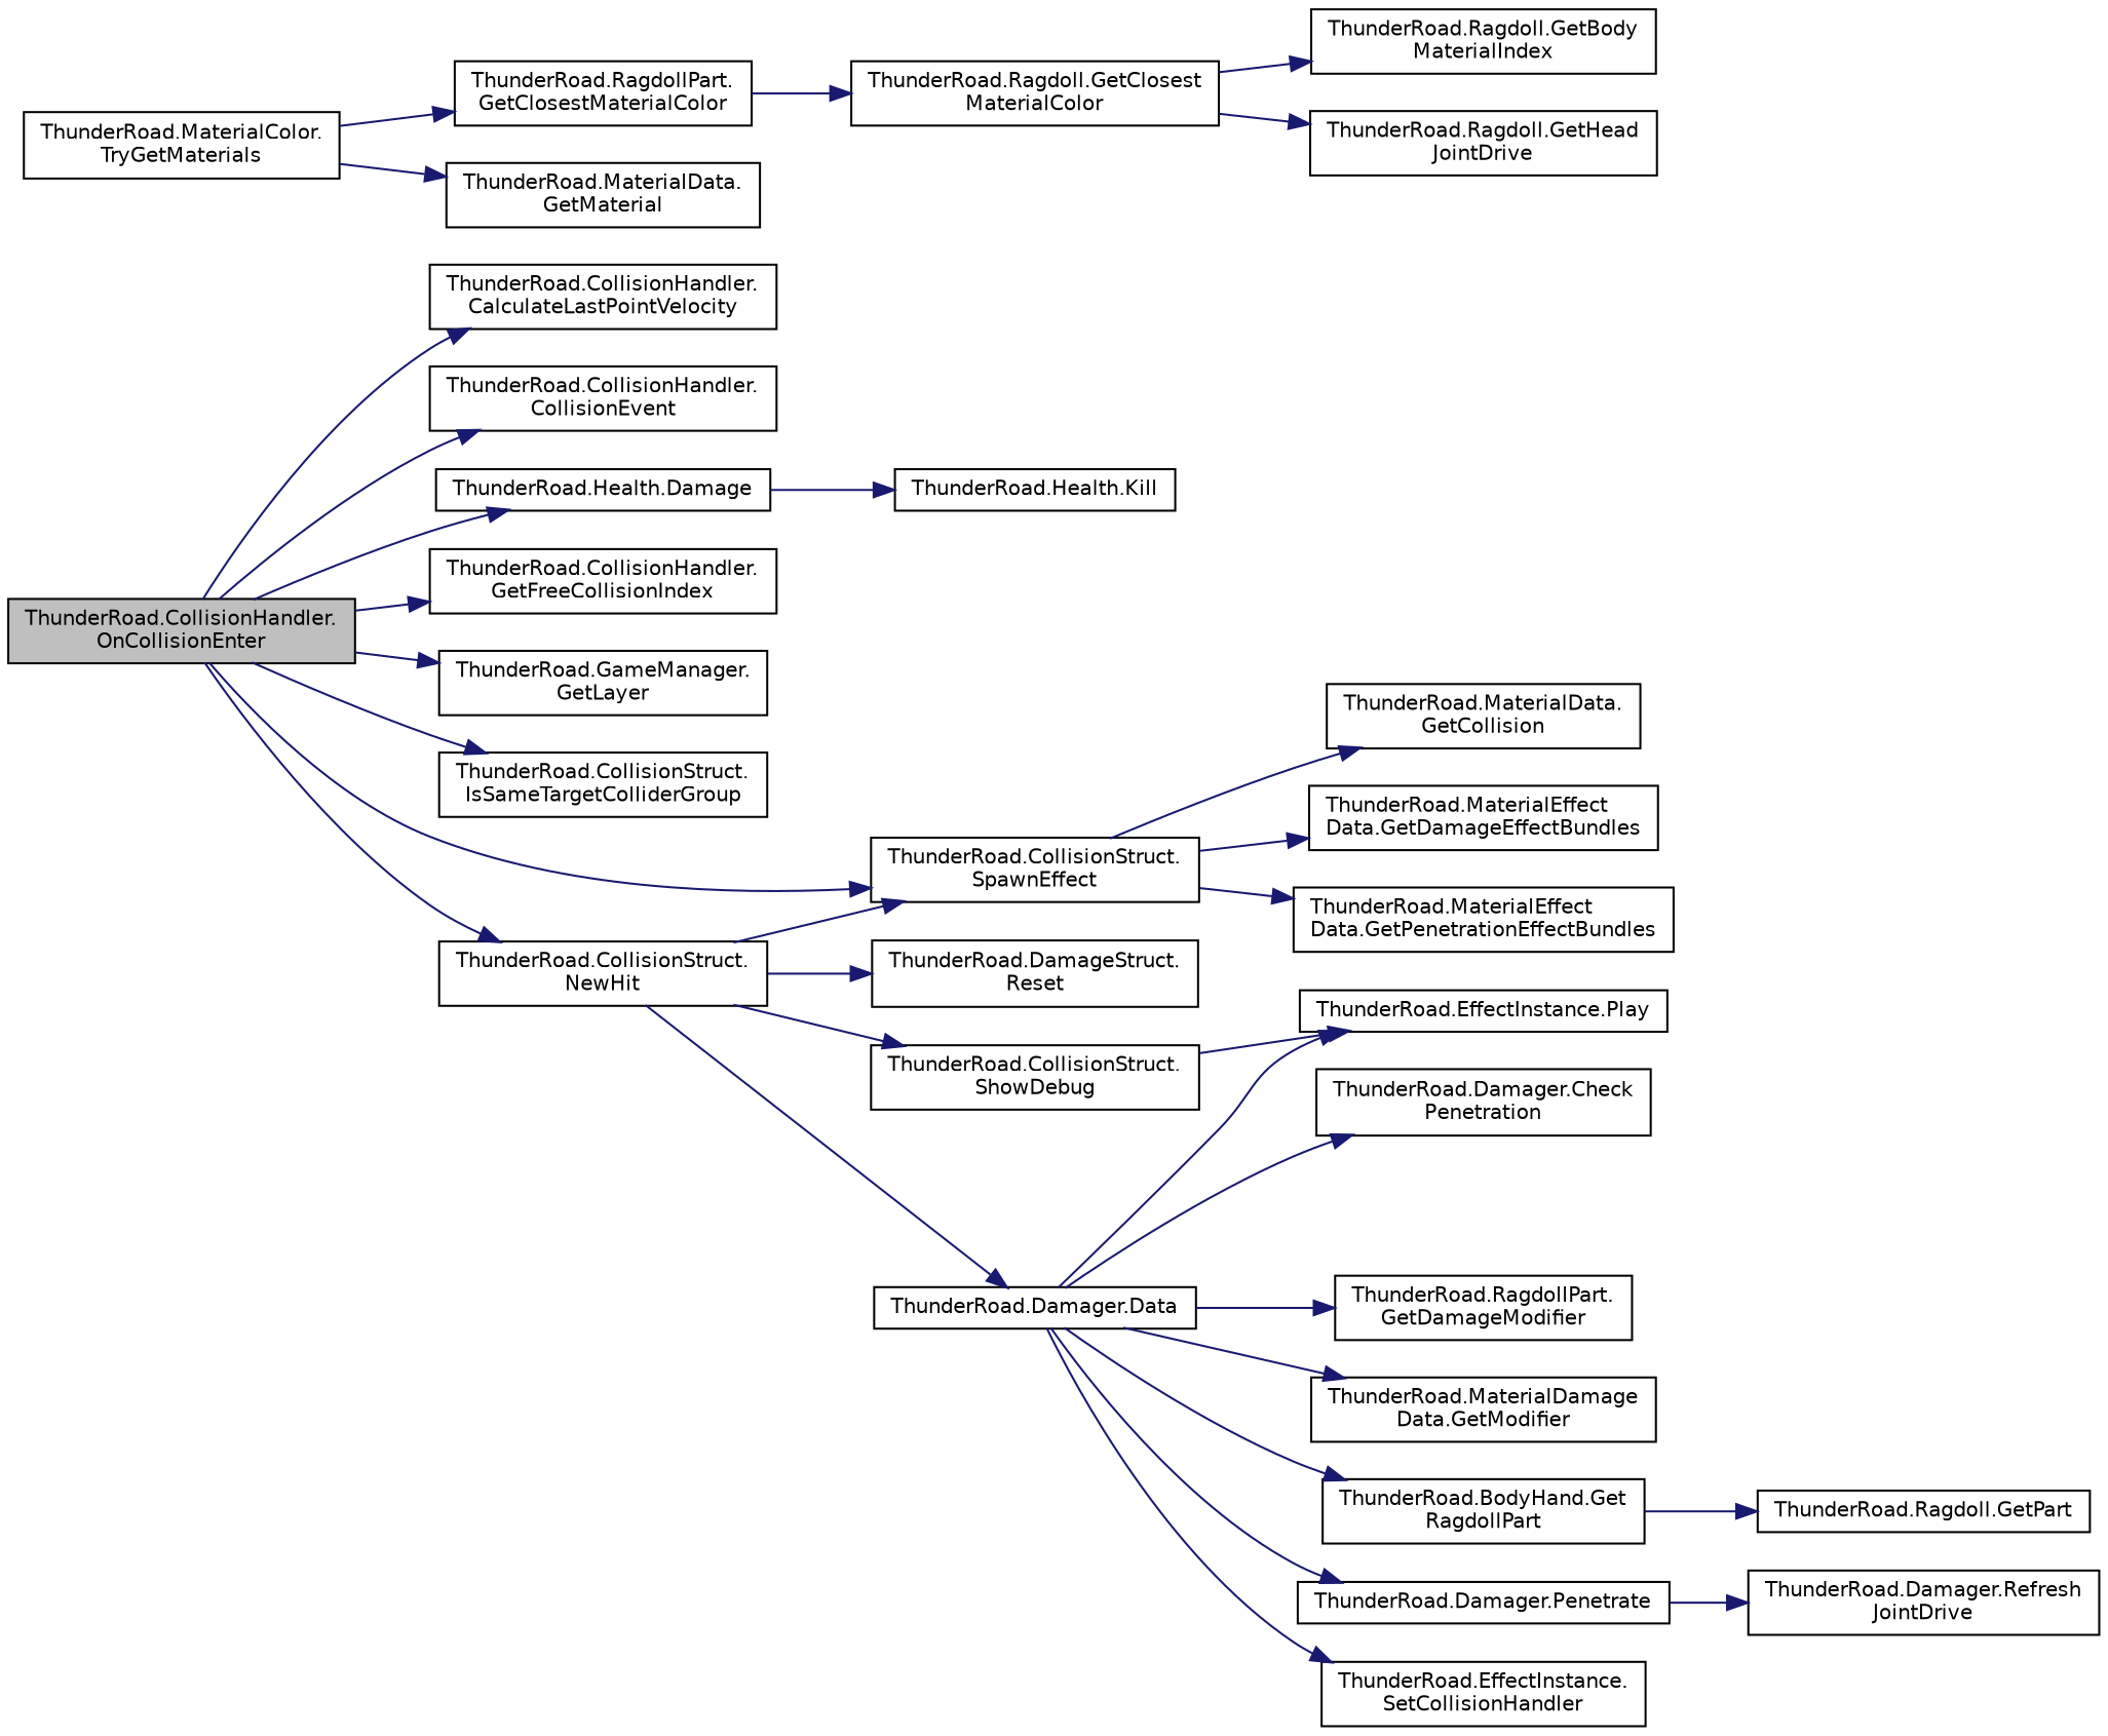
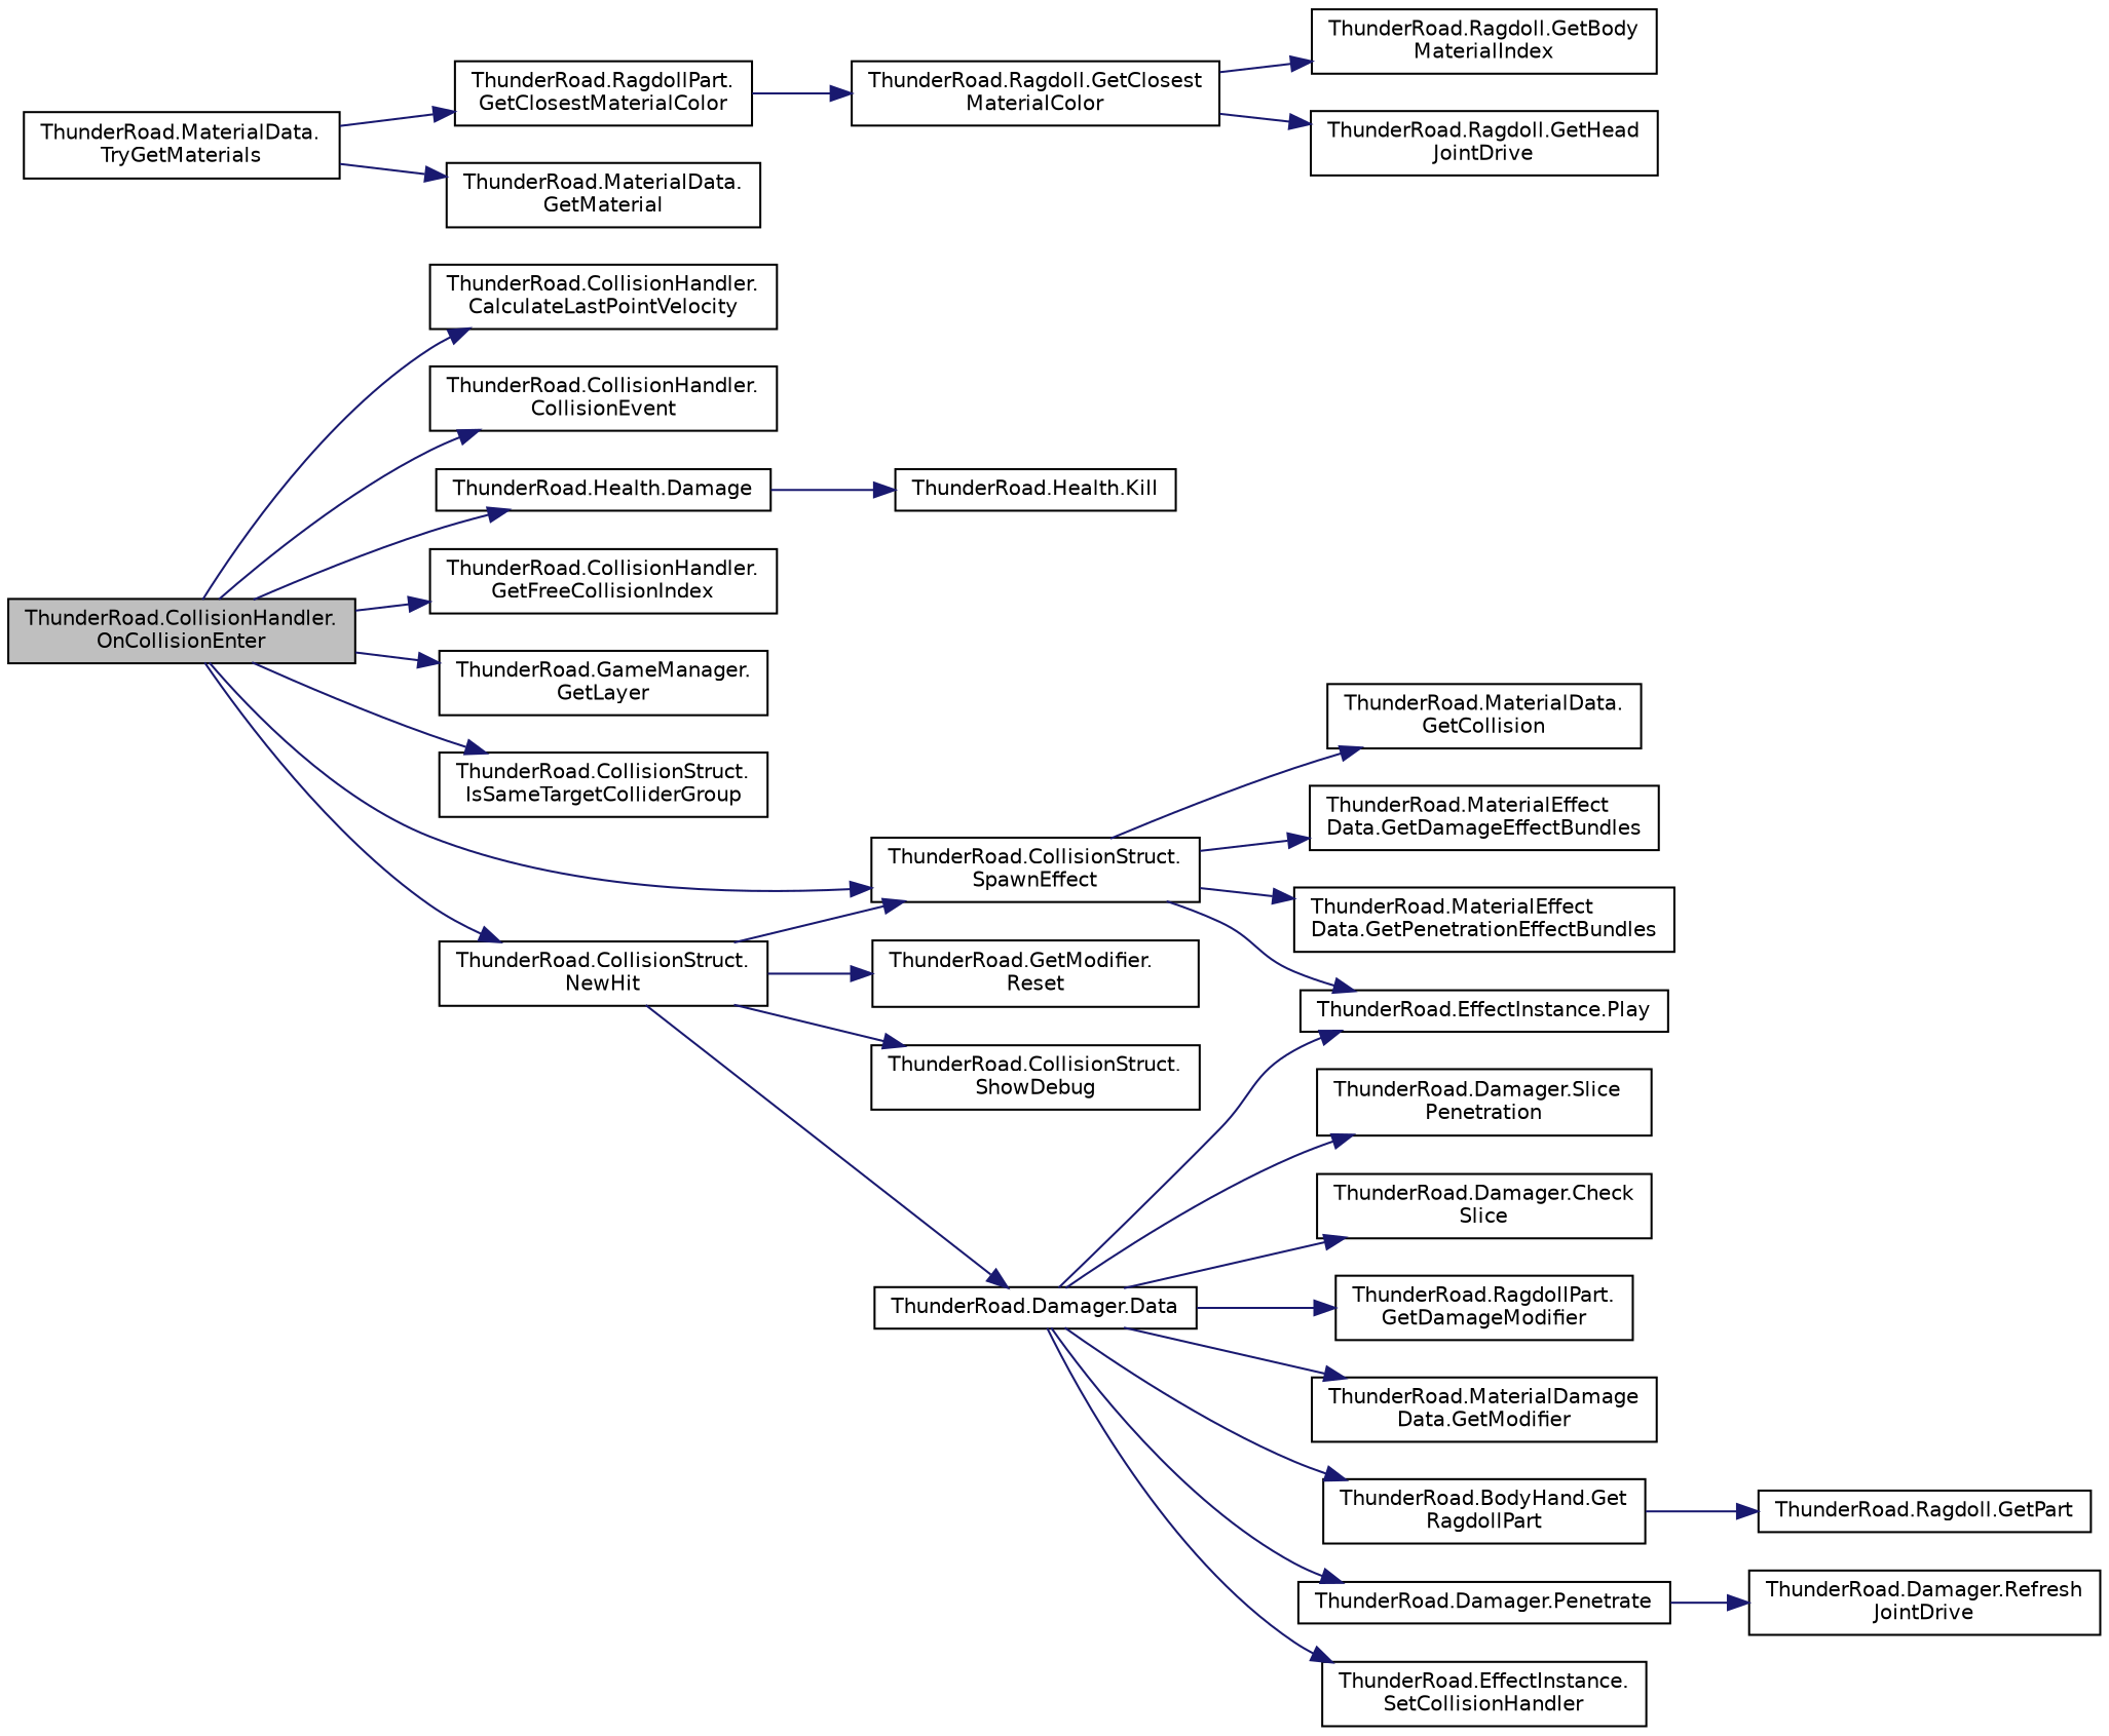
  digraph {
    rankdir=LR
    node [color=black fillcolor=white fontname=Helvetica fontsize=10 shape=record style=filled]
    edge [color=midnightblue fontname=Helvetica fontsize=10 labelfontname=Helvetica labelfontsize=10 style=solid]
    n1 [fillcolor=grey75 fontcolor=black height=0.2 label="ThunderRoad.CollisionHandler.\lOnCollisionEnter" width=0.4]
    n2 [height=0.2 label="ThunderRoad.CollisionHandler.\lCalculateLastPointVelocity" width=0.4]
    n3 [height=0.2 label="ThunderRoad.CollisionHandler.\lCollisionEvent" width=0.4]
    n4 [height=0.2 label="ThunderRoad.Health.Damage" width=0.4]
    n5 [height=0.2 label="ThunderRoad.CollisionHandler.\lGetFreeCollisionIndex" width=0.4]
    n6 [height=0.2 label="ThunderRoad.GameManager.\lGetLayer" width=0.4]
    n7 [height=0.2 label="ThunderRoad.CollisionStruct.\lIsSameTargetColliderGroup" width=0.4]
    n8 [height=0.2 label="ThunderRoad.CollisionStruct.\lNewHit" width=0.4]
    n9 [height=0.2 label="ThunderRoad.CollisionStruct.\lSpawnEffect" width=0.4]
    n10 [height=0.2 label="ThunderRoad.Health.Kill" width=0.4]
-   n11 [height=0.2 label="ThunderRoad.DamageStruct.\lReset" width=0.4]
+   n11 [height=0.2 label="ThunderRoad.GetModifier.\lReset" width=0.4]
    n12 [height=0.2 label="ThunderRoad.CollisionStruct.\lShowDebug" width=0.4]
    n13 [height=0.2 label="ThunderRoad.Damager.Data" width=0.4]
-   n14 [height=0.2 label="ThunderRoad.MaterialColor.\lTryGetMaterials" width=0.4]
+   n14 [height=0.2 label="ThunderRoad.MaterialData.\lTryGetMaterials" width=0.4]
    n15 [height=0.2 label="ThunderRoad.RagdollPart.\lGetClosestMaterialColor" width=0.4]
    n16 [height=0.2 label="ThunderRoad.MaterialData.\lGetMaterial" width=0.4]
    n17 [height=0.2 label="ThunderRoad.EffectInstance.Play" width=0.4]
    n18 [height=0.2 label="ThunderRoad.MaterialData.\lGetCollision" width=0.4]
    n19 [height=0.2 label="ThunderRoad.MaterialEffect\lData.GetDamageEffectBundles" width=0.4]
    n20 [height=0.2 label="ThunderRoad.MaterialEffect\lData.GetPenetrationEffectBundles" width=0.4]
-   n21 [height=0.2 label="ThunderRoad.Damager.Check\lPenetration" width=0.4]
+   n21 [height=0.2 label="ThunderRoad.Damager.Slice\lPenetration" width=0.4]
+   n22 [height=0.2 label="ThunderRoad.Damager.Check\lSlice" width=0.4]
    n23 [height=0.2 label="ThunderRoad.RagdollPart.\lGetDamageModifier" width=0.4]
    n24 [height=0.2 label="ThunderRoad.MaterialDamage\lData.GetModifier" width=0.4]
    n25 [height=0.2 label="ThunderRoad.BodyHand.Get\lRagdollPart" width=0.4]
    n26 [height=0.2 label="ThunderRoad.Damager.Penetrate" width=0.4]
    n27 [height=0.2 label="ThunderRoad.EffectInstance.\lSetCollisionHandler" width=0.4]
    n28 [height=0.2 label="ThunderRoad.Ragdoll.GetPart" width=0.4]
    n29 [height=0.2 label="ThunderRoad.Damager.Refresh\lJointDrive" width=0.4]
    n30 [height=0.2 label="ThunderRoad.Ragdoll.GetClosest\lMaterialColor" width=0.4]
    n31 [height=0.2 label="ThunderRoad.Ragdoll.GetBody\lMaterialIndex" width=0.4]
    n32 [height=0.2 label="ThunderRoad.Ragdoll.GetHead\lJointDrive" width=0.4]
    n1 -> n2
    n1 -> n3
    n1 -> n4
    n1 -> n5
    n1 -> n6
    n1 -> n7
    n1 -> n8
    n1 -> n9
    n4 -> n10
    n8 -> n9
    n8 -> n11
    n8 -> n12
    n8 -> n13
    n9 -> n18
    n9 -> n19
    n9 -> n20
-   n12 -> n17
+   n9 -> n17
    n13 -> n17
    n13 -> n21
+   n13 -> n22
    n13 -> n23
    n13 -> n24
    n13 -> n25
    n13 -> n26
    n13 -> n27
    n14 -> n15
    n14 -> n16
    n15 -> n30
    n25 -> n28
    n26 -> n29
    n30 -> n31
    n30 -> n32
  }
